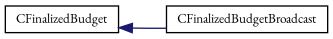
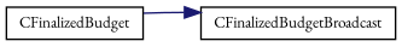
  digraph {
    rankdir=LR
    fontname="EB Garamond"
    node [color=black fillcolor=white fontname="EB Garamond" fontsize=10 shape=record style=filled]
    n1 [height=0.2 label=CFinalizedBudget width=0.4]
    n2 [height=0.2 label=CFinalizedBudgetBroadcast width=0.4]
-   n1 -> n2 [color=midnightblue dir=back fontname="EB Garamond" fontsize=10 labelfontname=Helvetica labelfontsize=10 style=solid]
+   n2 -> n1 [color=midnightblue dir=back fontname="EB Garamond" fontsize=10 labelfontname=Helvetica labelfontsize=10 style=solid]
  }
